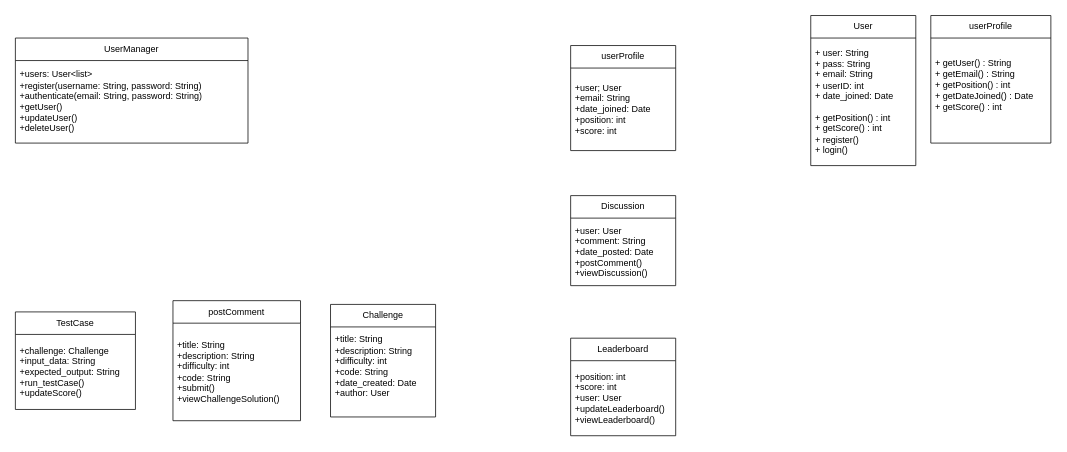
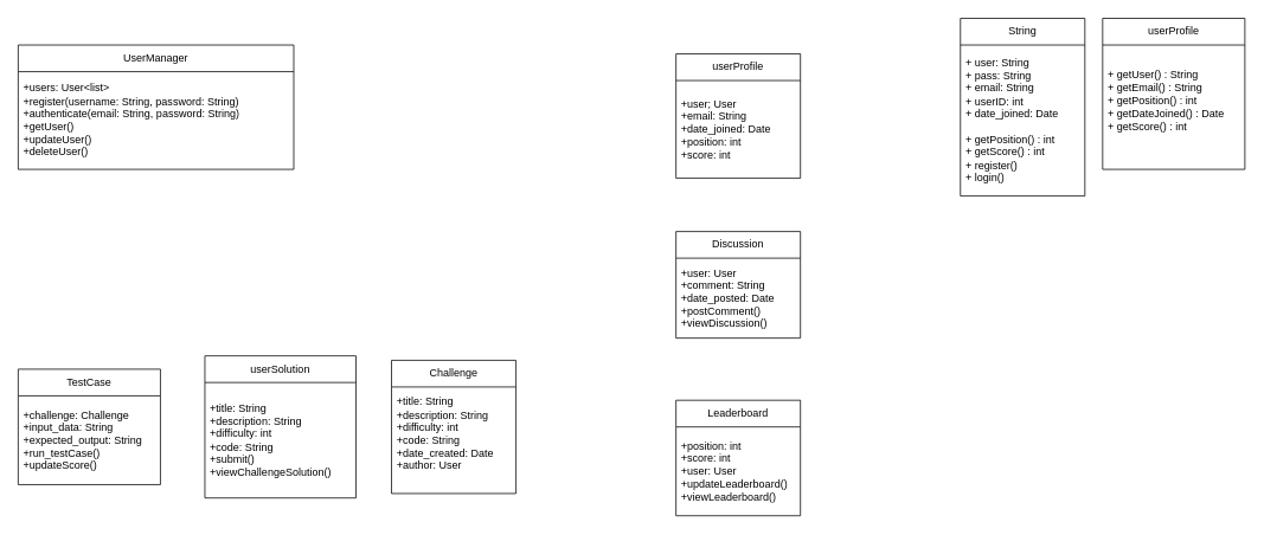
  <mxCell id="0" />
  <mxCell id="1" parent="0" />
  <mxCell id="2" value="UserManager" style="swimlane;fontStyle=0;childLayout=stackLayout;horizontal=1;startSize=30;horizontalStack=0;resizeParent=1;resizeParentMax=0;resizeLast=0;collapsible=1;marginBottom=0;whiteSpace=wrap;html=1;" parent="1" vertex="1"><mxGeometry x="20" y="50" width="310" height="140" as="geometry" /></mxCell>
  <mxCell id="3" value="+users: User&amp;lt;list&amp;gt;&lt;div&gt;+register(username: String, password: String)&lt;/div&gt;&lt;div&gt;+authenticate(email: String, password: String)&lt;/div&gt;&lt;div&gt;+getUser()&lt;/div&gt;&lt;div&gt;+updateUser()&lt;/div&gt;&lt;div&gt;+deleteUser()&lt;/div&gt;" style="text;strokeColor=none;fillColor=none;align=left;verticalAlign=middle;spacingLeft=4;spacingRight=4;overflow=hidden;points=[[0,0.5],[1,0.5]];portConstraint=eastwest;rotatable=0;whiteSpace=wrap;html=1;" parent="2" vertex="1"><mxGeometry y="30" width="310" height="110" as="geometry" /></mxCell>
  <mxCell id="4" value="Leaderboard" style="swimlane;fontStyle=0;childLayout=stackLayout;horizontal=1;startSize=30;horizontalStack=0;resizeParent=1;resizeParentMax=0;resizeLast=0;collapsible=1;marginBottom=0;whiteSpace=wrap;html=1;" parent="1" vertex="1"><mxGeometry x="760" y="450" width="140" height="130" as="geometry" /></mxCell>
  <mxCell id="5" value="+position: int&lt;div&gt;+score: int&lt;/div&gt;&lt;div&gt;+user: User&lt;/div&gt;&lt;div&gt;+updateLeaderboard()&lt;/div&gt;&lt;div&gt;+viewLeaderboard()&lt;/div&gt;" style="text;strokeColor=none;fillColor=none;align=left;verticalAlign=middle;spacingLeft=4;spacingRight=4;overflow=hidden;points=[[0,0.5],[1,0.5]];portConstraint=eastwest;rotatable=0;whiteSpace=wrap;html=1;" parent="4" vertex="1"><mxGeometry y="30" width="140" height="100" as="geometry" /></mxCell>
  <mxCell id="6" value="Challenge" style="swimlane;fontStyle=0;childLayout=stackLayout;horizontal=1;startSize=30;horizontalStack=0;resizeParent=1;resizeParentMax=0;resizeLast=0;collapsible=1;marginBottom=0;whiteSpace=wrap;html=1;" parent="1" vertex="1"><mxGeometry x="440" y="405" width="140" height="150" as="geometry" /></mxCell>
  <mxCell id="7" value="+title: String&lt;div&gt;+description: String&lt;/div&gt;&lt;div&gt;+difficulty: int&lt;/div&gt;&lt;div&gt;+code: String&lt;/div&gt;&lt;div&gt;+date_created: Date&lt;/div&gt;&lt;div&gt;+author: User&lt;/div&gt;&lt;div&gt;&lt;br&gt;&lt;/div&gt;" style="text;strokeColor=none;fillColor=none;align=left;verticalAlign=middle;spacingLeft=4;spacingRight=4;overflow=hidden;points=[[0,0.5],[1,0.5]];portConstraint=eastwest;rotatable=0;whiteSpace=wrap;html=1;" parent="6" vertex="1"><mxGeometry y="30" width="140" height="120" as="geometry" /></mxCell>
- <mxCell id="8" value="postComment" style="swimlane;fontStyle=0;childLayout=stackLayout;horizontal=1;startSize=30;horizontalStack=0;resizeParent=1;resizeParentMax=0;resizeLast=0;collapsible=1;marginBottom=0;whiteSpace=wrap;html=1;" parent="1" vertex="1"><mxGeometry x="230" y="400" width="170" height="160" as="geometry" /></mxCell>
+ <mxCell id="8" value="userSolution" style="swimlane;fontStyle=0;childLayout=stackLayout;horizontal=1;startSize=30;horizontalStack=0;resizeParent=1;resizeParentMax=0;resizeLast=0;collapsible=1;marginBottom=0;whiteSpace=wrap;html=1;" parent="1" vertex="1"><mxGeometry x="230" y="400" width="170" height="160" as="geometry" /></mxCell>
  <mxCell id="9" value="+title: String&lt;div&gt;+description: String&lt;/div&gt;&lt;div&gt;+difficulty: int&lt;/div&gt;&lt;div&gt;+code: String&lt;/div&gt;&lt;div&gt;+submit()&lt;/div&gt;&lt;div&gt;+viewChallengeSolution()&lt;/div&gt;" style="text;strokeColor=none;fillColor=none;align=left;verticalAlign=middle;spacingLeft=4;spacingRight=4;overflow=hidden;points=[[0,0.5],[1,0.5]];portConstraint=eastwest;rotatable=0;whiteSpace=wrap;html=1;" parent="8" vertex="1"><mxGeometry y="30" width="170" height="130" as="geometry" /></mxCell>
  <mxCell id="10" value="TestCase" style="swimlane;fontStyle=0;childLayout=stackLayout;horizontal=1;startSize=30;horizontalStack=0;resizeParent=1;resizeParentMax=0;resizeLast=0;collapsible=1;marginBottom=0;whiteSpace=wrap;html=1;" parent="1" vertex="1"><mxGeometry x="20" y="415" width="160" height="130" as="geometry" /></mxCell>
  <mxCell id="11" value="+challenge: Challenge&lt;div&gt;+input_data: String&lt;/div&gt;&lt;div&gt;+expected_output: String&amp;nbsp;&lt;/div&gt;&lt;div&gt;+run_testCase()&lt;/div&gt;&lt;div&gt;+updateScore()&lt;/div&gt;" style="text;strokeColor=none;fillColor=none;align=left;verticalAlign=middle;spacingLeft=4;spacingRight=4;overflow=hidden;points=[[0,0.5],[1,0.5]];portConstraint=eastwest;rotatable=0;whiteSpace=wrap;html=1;" parent="10" vertex="1"><mxGeometry y="30" width="160" height="100" as="geometry" /></mxCell>
  <mxCell id="12" value="Discussion" style="swimlane;fontStyle=0;childLayout=stackLayout;horizontal=1;startSize=30;horizontalStack=0;resizeParent=1;resizeParentMax=0;resizeLast=0;collapsible=1;marginBottom=0;whiteSpace=wrap;html=1;" parent="1" vertex="1"><mxGeometry x="760" y="260" width="140" height="120" as="geometry" /></mxCell>
  <mxCell id="13" value="+user: User&lt;div&gt;+comment: String&lt;/div&gt;&lt;div&gt;+date_posted: Date&lt;/div&gt;&lt;div&gt;+postComment()&lt;/div&gt;&lt;div&gt;+viewDiscussion()&lt;/div&gt;" style="text;strokeColor=none;fillColor=none;align=left;verticalAlign=middle;spacingLeft=4;spacingRight=4;overflow=hidden;points=[[0,0.5],[1,0.5]];portConstraint=eastwest;rotatable=0;whiteSpace=wrap;html=1;" parent="12" vertex="1"><mxGeometry y="30" width="140" height="90" as="geometry" /></mxCell>
  <mxCell id="14" value="userProfile" style="swimlane;fontStyle=0;childLayout=stackLayout;horizontal=1;startSize=30;horizontalStack=0;resizeParent=1;resizeParentMax=0;resizeLast=0;collapsible=1;marginBottom=0;whiteSpace=wrap;html=1;" parent="1" vertex="1"><mxGeometry x="760" y="60" width="140" height="140" as="geometry" /></mxCell>
  <mxCell id="15" value="+user; User&lt;div&gt;+email: String&lt;/div&gt;&lt;div&gt;+date_joined: Date&lt;/div&gt;&lt;div&gt;+position: int&lt;/div&gt;&lt;div&gt;+score: int&lt;/div&gt;" style="text;strokeColor=none;fillColor=none;align=left;verticalAlign=middle;spacingLeft=4;spacingRight=4;overflow=hidden;points=[[0,0.5],[1,0.5]];portConstraint=eastwest;rotatable=0;whiteSpace=wrap;html=1;" parent="14" vertex="1"><mxGeometry y="30" width="140" height="110" as="geometry" /></mxCell>
- <mxCell id="16" value="User" style="swimlane;fontStyle=0;childLayout=stackLayout;horizontal=1;startSize=30;horizontalStack=0;resizeParent=1;resizeParentMax=0;resizeLast=0;collapsible=1;marginBottom=0;whiteSpace=wrap;html=1;" vertex="1" parent="1"><mxGeometry x="1080" y="20" width="140" height="200" as="geometry" /></mxCell>
+ <mxCell id="16" value="String" style="swimlane;fontStyle=0;childLayout=stackLayout;horizontal=1;startSize=30;horizontalStack=0;resizeParent=1;resizeParentMax=0;resizeLast=0;collapsible=1;marginBottom=0;whiteSpace=wrap;html=1;" vertex="1" parent="1"><mxGeometry x="1080" y="20" width="140" height="200" as="geometry" /></mxCell>
  <mxCell id="17" value="+ user: String&lt;div&gt;+ pass: String&lt;/div&gt;&lt;div&gt;+ email: String&lt;/div&gt;&lt;div&gt;+ userID: int&lt;/div&gt;&lt;div&gt;+ date_joined: Date&lt;/div&gt;&lt;div&gt;&lt;br&gt;&lt;/div&gt;&lt;div&gt;+ getPosition() : int&lt;/div&gt;&lt;div&gt;+ getScore() : int&lt;/div&gt;&lt;div&gt;+ register()&lt;/div&gt;&lt;div&gt;+ login()&lt;/div&gt;" style="text;strokeColor=none;fillColor=none;align=left;verticalAlign=middle;spacingLeft=4;spacingRight=4;overflow=hidden;points=[[0,0.5],[1,0.5]];portConstraint=eastwest;rotatable=0;whiteSpace=wrap;html=1;" vertex="1" parent="16"><mxGeometry y="30" width="140" height="170" as="geometry" /></mxCell>
  <mxCell id="18" value="userProfile" style="swimlane;fontStyle=0;childLayout=stackLayout;horizontal=1;startSize=30;horizontalStack=0;resizeParent=1;resizeParentMax=0;resizeLast=0;collapsible=1;marginBottom=0;whiteSpace=wrap;html=1;" vertex="1" parent="1"><mxGeometry x="1240" y="20" width="160" height="170" as="geometry" /></mxCell>
  <mxCell id="19" value="+ getUser() : String&lt;div&gt;+ getEmail() : String&lt;/div&gt;&lt;div&gt;+ getPosition() : int&lt;/div&gt;&lt;div&gt;+ getDateJoined() : Date&lt;/div&gt;&lt;div&gt;+ getScore() : int&lt;br&gt;&lt;div&gt;&lt;br&gt;&lt;/div&gt;&lt;/div&gt;" style="text;strokeColor=none;fillColor=none;align=left;verticalAlign=middle;spacingLeft=4;spacingRight=4;overflow=hidden;points=[[0,0.5],[1,0.5]];portConstraint=eastwest;rotatable=0;whiteSpace=wrap;html=1;" vertex="1" parent="18"><mxGeometry y="30" width="160" height="140" as="geometry" /></mxCell>
